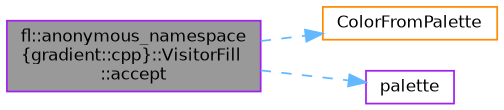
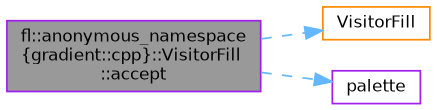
  digraph {
    rankdir=LR
    fontname="DejaVu Sans"
    node [color=purple fillcolor=white fontname="DejaVu Sans" fontsize=10 shape=box style=filled]
    edge [color=steelblue1 fontname="DejaVu Sans" fontsize=10 labelfontname=Helvetica labelfontsize=10 style=dashed]
    n1 [fillcolor=grey60 fontcolor=black height=0.2 label="fl::anonymous_namespace\l\{gradient::cpp\}::VisitorFill\l::accept" width=0.4]
-   n2 [color=darkorange height=0.2 label=ColorFromPalette width=0.4]
+   n2 [color=darkorange height=0.2 label=VisitorFill width=0.4]
    n3 [height=0.2 label=palette width=0.4]
    n1 -> n2
    n1 -> n3
  }
